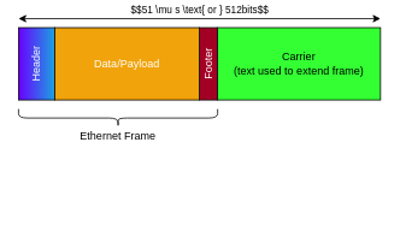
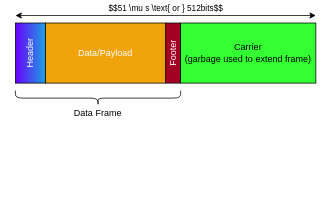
  <mxCell id="0" />
  <mxCell id="1" parent="0" />
  <mxCell id="2" value="" style="rounded=0;whiteSpace=wrap;html=1;fillColor=#6a00ff;fontColor=#ffffff;gradientColor=#1BA1E2;gradientDirection=east;" parent="1" vertex="1"><mxGeometry x="20" y="30" width="40" height="80" as="geometry" /></mxCell>
  <mxCell id="3" value="" style="rounded=0;whiteSpace=wrap;html=1;fillColor=#a20025;fontColor=#ffffff;" vertex="1" parent="1"><mxGeometry x="220" y="30" width="20" height="80" as="geometry" /></mxCell>
  <mxCell id="4" value="Data/Payload" style="rounded=0;whiteSpace=wrap;html=1;fillColor=#f0a30a;fontColor=#ffffff;" vertex="1" parent="1"><mxGeometry x="60" y="30" width="160" height="80" as="geometry" /></mxCell>
- <mxCell id="5" value="Carrier&lt;br&gt;(text used to extend frame)" style="rounded=0;whiteSpace=wrap;html=1;sketch=0;glass=0;shadow=0;fillColor=#33FF33;" vertex="1" parent="1"><mxGeometry x="240" y="30" width="180" height="80" as="geometry" /></mxCell>
+ <mxCell id="5" value="Carrier&lt;br&gt;(garbage used to extend frame)" style="rounded=0;whiteSpace=wrap;html=1;sketch=0;glass=0;shadow=0;fillColor=#33FF33;" vertex="1" parent="1"><mxGeometry x="240" y="30" width="180" height="80" as="geometry" /></mxCell>
  <mxCell id="6" value="$$51 \mu s \text{ or } 512bits$$" style="endArrow=classic;startArrow=classic;html=1;labelBackgroundColor=none;" edge="1" parent="1"><mxGeometry y="10" width="50" height="50" relative="1" as="geometry"><mxPoint x="20" y="20" as="sourcePoint" /><mxPoint x="420" y="20" as="targetPoint" /><mxPoint as="offset" /></mxGeometry></mxCell>
  <mxCell id="7" value="" style="shape=curlyBracket;whiteSpace=wrap;html=1;rounded=1;rotation=-90;" vertex="1" parent="1"><mxGeometry x="120" y="20" width="20" height="220" as="geometry" /></mxCell>
  <mxCell id="8" value="Header" style="text;html=1;strokeColor=none;fillColor=none;align=center;verticalAlign=middle;whiteSpace=wrap;rounded=0;rotation=-90;fontColor=#FFFFFF;" vertex="1" parent="1"><mxGeometry x="20" y="60" width="40" height="20" as="geometry" /></mxCell>
  <mxCell id="9" value="Footer" style="text;html=1;strokeColor=none;fillColor=none;align=center;verticalAlign=middle;whiteSpace=wrap;rounded=0;rotation=-90;fontColor=#FFFFFF;" vertex="1" parent="1"><mxGeometry x="210" y="60" width="40" height="20" as="geometry" /></mxCell>
- <mxCell id="10" value="Ethernet Frame" style="text;html=1;strokeColor=none;fillColor=none;align=center;verticalAlign=middle;whiteSpace=wrap;rounded=0;" vertex="1" parent="1"><mxGeometry x="80" y="140" width="100" height="20" as="geometry" /></mxCell>
+ <mxCell id="10" value="Data Frame" style="text;html=1;strokeColor=none;fillColor=none;align=center;verticalAlign=middle;whiteSpace=wrap;rounded=0;" vertex="1" parent="1"><mxGeometry x="80" y="140" width="100" height="20" as="geometry" /></mxCell>
